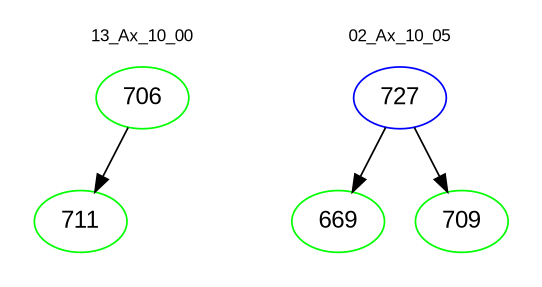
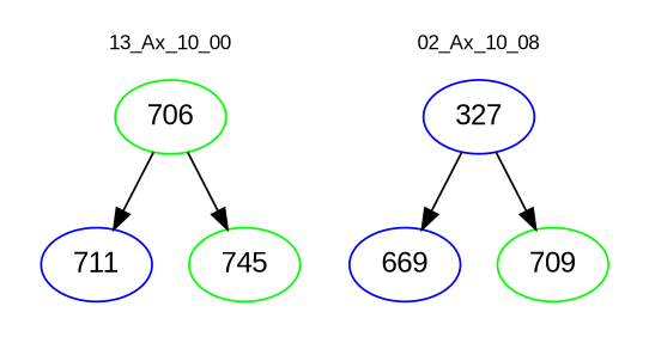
  digraph {
    fontname="Liberation Sans"
    node [color=green fontname="Liberation Sans"]
    edge [color=black fontname="Liberation Sans"]
    n1 [label=706]
-   n2 [label=711]
-   n4 [color=blue label=727]
-   n5 [label=669]
+   n2 [color=blue label=711]
+   n3 [label=745]
+   n4 [color=blue label=327]
+   n5 [color=blue label=669]
    n6 [label=709]
    subgraph cluster_1 {
      color=white
      fontsize=10
      label="13_Ax_10_00"
      n1
      n2
+     n3
    }
    subgraph cluster_2 {
      color=white
      fontsize=10
-     label="02_Ax_10_05"
+     label="02_Ax_10_08"
      n4
      n5
      n6
    }
    n1 -> n2
+   n1 -> n3
    n4 -> n5
    n4 -> n6
  }
